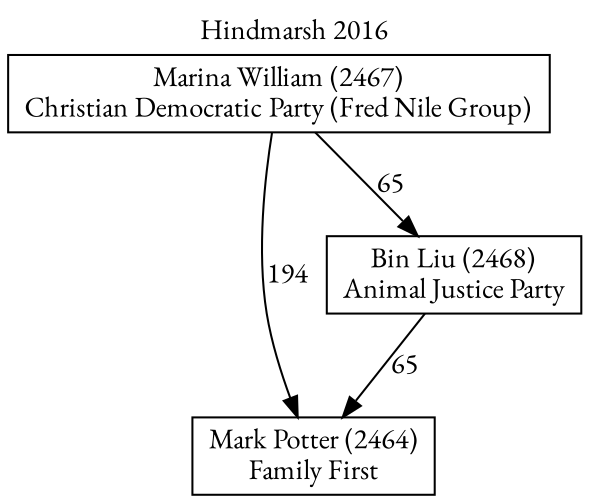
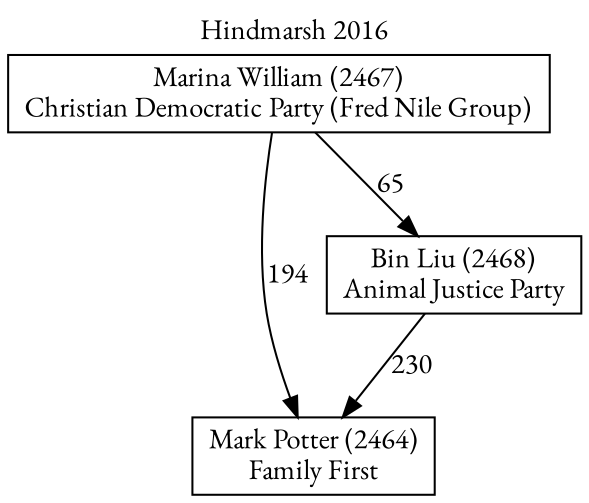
  digraph {
    label="Hindmarsh 2016"
    labelloc=t
    mclimit=10
    fontname="EB Garamond"
    node [shape=box fontname="EB Garamond"]
    edge [fontname="EB Garamond"]
    n1 [label="Mark Potter (2464)\nFamily First"]
    n2 [label="Bin Liu (2468)\nAnimal Justice Party"]
    n3 [label="Marina William (2467)\nChristian Democratic Party (Fred Nile Group)"]
-   n2 -> n1 [label=65]
+   n2 -> n1 [label=230]
    n3 -> n1 [label=194]
    n3 -> n2 [label=65]
  }
